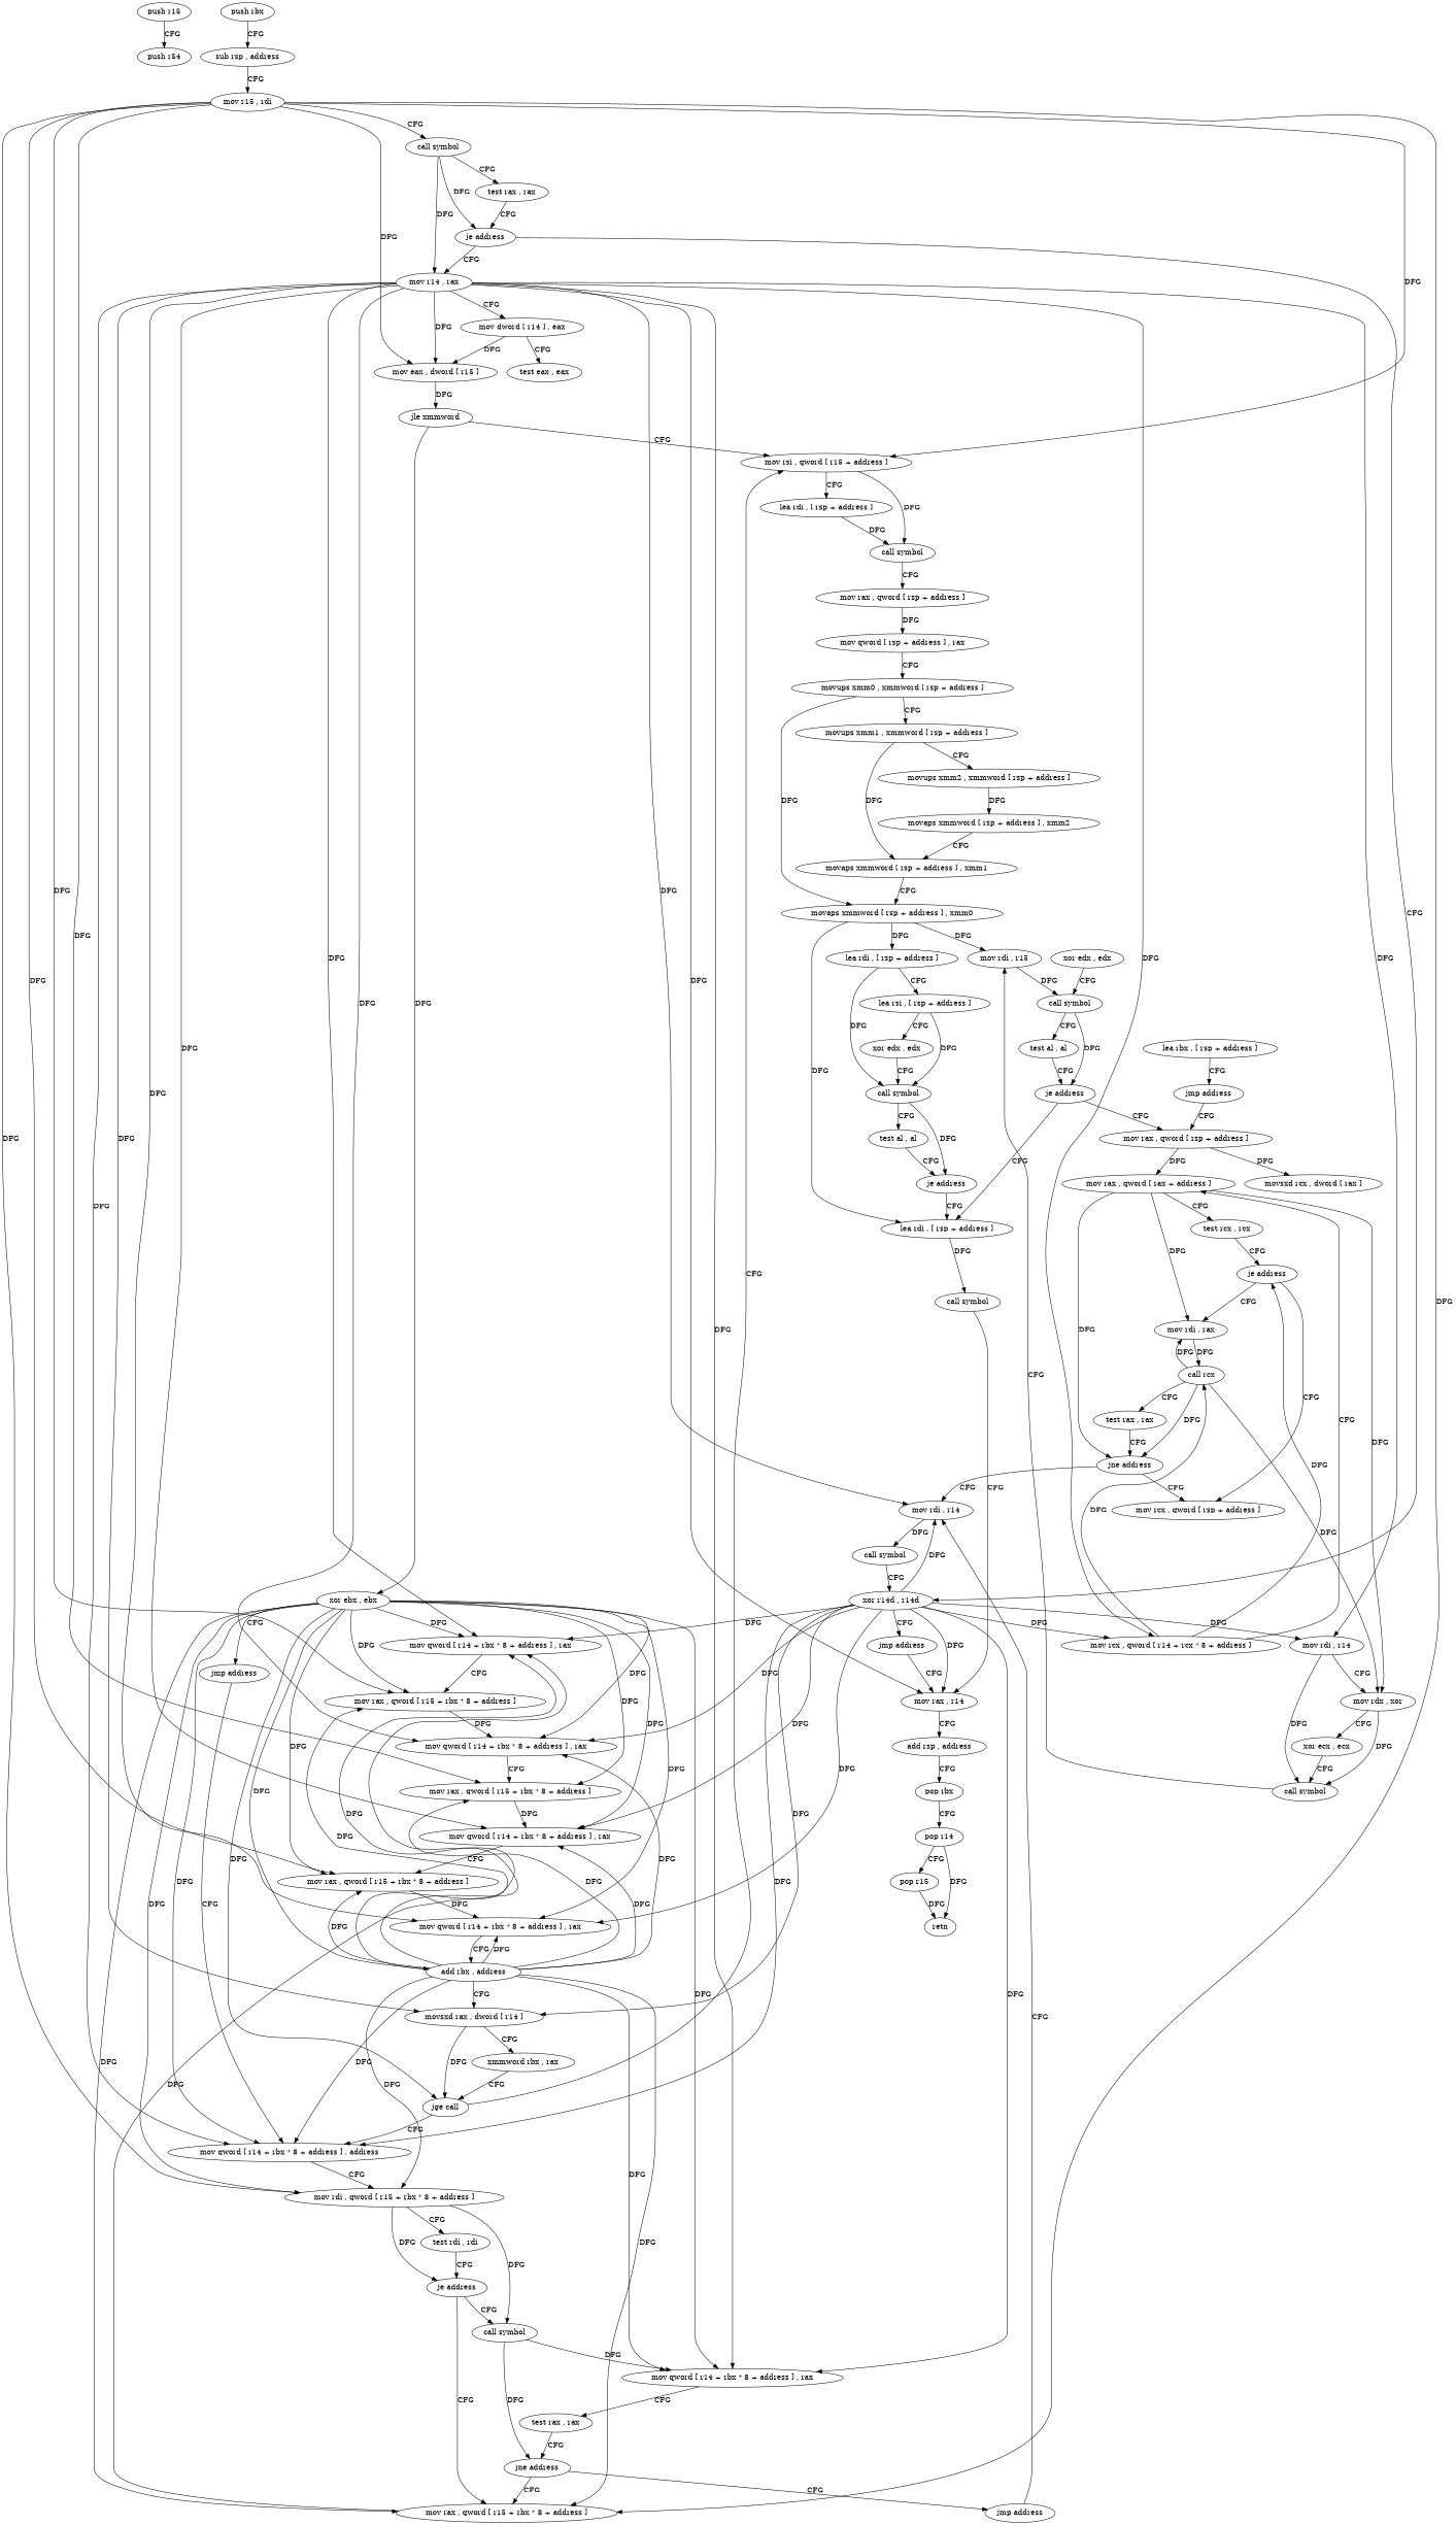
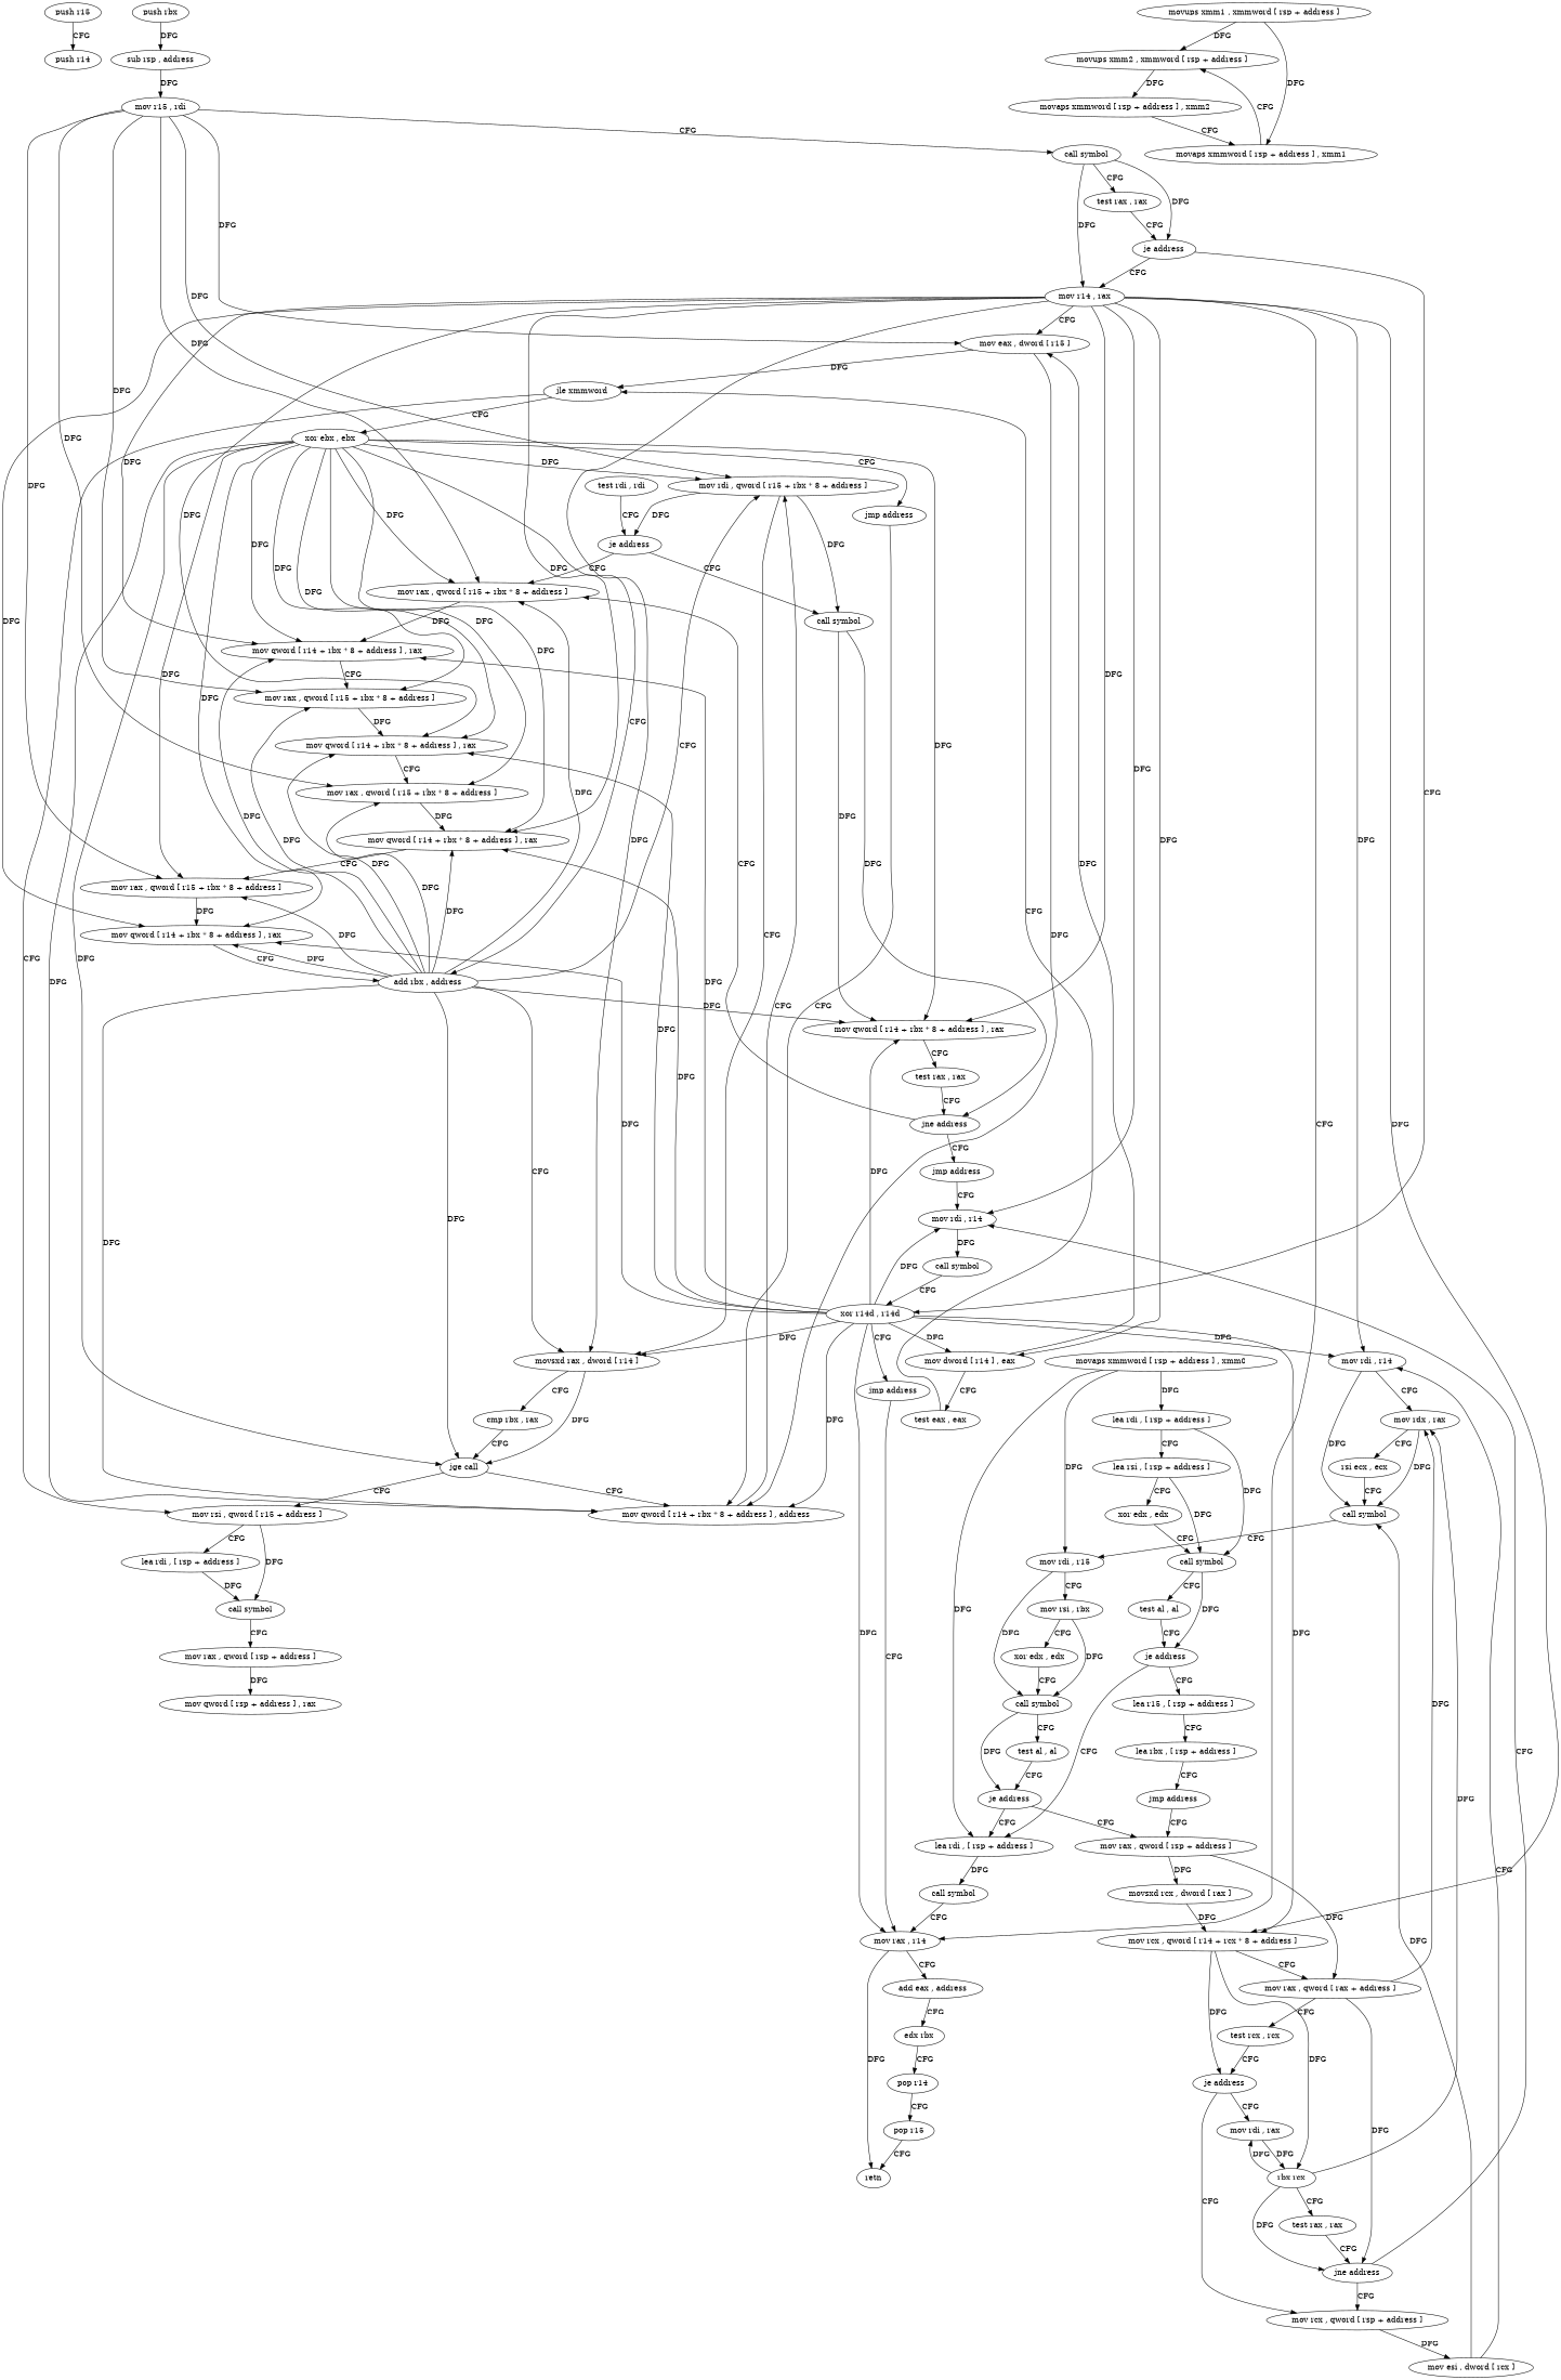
  digraph {
    n1 [label="push r15"]
-   n2 [label="push r54"]
+   n2 [label="push r14"]
    n3 [label="push rbx"]
    n4 [label="sub rsp , address"]
    n5 [label="mov r15 , rdi"]
    n6 [label="call symbol"]
    n7 [label="mov eax , dword [ r15 ]"]
    n8 [label="mov rsi , qword [ r15 + address ]"]
    n9 [label="mov rdi , qword [ r15 + rbx * 8 + address ]"]
    n10 [label="mov rax , qword [ r15 + rbx * 8 + address ]"]
    n11 [label="mov rax , qword [ r15 + rbx * 8 + address ]"]
    n12 [label="mov rax , qword [ r15 + rbx * 8 + address ]"]
    n13 [label="mov rax , qword [ r15 + rbx * 8 + address ]"]
    n14 [label="test rax , rax"]
    n15 [label="je address"]
    n16 [label="mov r14 , rax"]
    n17 [label="jle xmmword"]
    n18 [label="lea rdi , [ rsp + address ]"]
    n19 [label="call symbol"]
    n20 [label="test rdi , rdi"]
    n21 [label="je address"]
    n22 [label="call symbol"]
    n23 [label="mov qword [ r14 + rbx * 8 + address ] , rax"]
    n24 [label="mov qword [ r14 + rbx * 8 + address ] , rax"]
    n25 [label="mov qword [ r14 + rbx * 8 + address ] , rax"]
    n26 [label="mov qword [ r14 + rbx * 8 + address ] , rax"]
    n27 [label="xor r14d , r14d"]
    n28 [label="mov rax , r14"]
    n29 [label="mov dword [ r14 ] , eax"]
    n30 [label="mov qword [ r14 + rbx * 8 + address ] , address"]
    n31 [label="mov rcx , qword [ r14 + rcx * 8 + address ]"]
    n32 [label="movsxd rax , dword [ r14 ]"]
    n33 [label="mov qword [ r14 + rbx * 8 + address ] , rax"]
    n34 [label="mov rdi , r14"]
    n35 [label="mov rdi , r14"]
    n36 [label="jmp address"]
-   n37 [label="add rsp , address"]
+   n37 [label="add eax , address"]
    n38 [label=retn]
    n39 [label="test eax , eax"]
    n40 [label="mov rax , qword [ rax + address ]"]
    n41 [label="je address"]
-   n42 [label="call rcx"]
+   n42 [label="rbx rcx"]
    n43 [label="add rbx , address"]
    n44 [label="jge call"]
-   n45 [label="xmmword rbx , rax"]
+   n45 [label="cmp rbx , rax"]
    n46 [label="test rax , rax"]
-   n47 [label="mov rdx , xor"]
+   n47 [label="mov rdx , rax"]
    n48 [label="call symbol"]
    n49 [label="call symbol"]
-   n50 [label="pop rbx"]
+   n50 [label="edx rbx"]
    n51 [label="xor ebx , ebx"]
    n52 [label="jmp address"]
    n53 [label="mov rax , qword [ rsp + address ]"]
    n54 [label="pop r14"]
    n55 [label="pop r15"]
    n56 [label="mov qword [ rsp + address ] , rax"]
-   n57 [label="movups xmm0 , xmmword [ rsp + address ]"]
    n58 [label="movups xmm1 , xmmword [ rsp + address ]"]
    n59 [label="movaps xmmword [ rsp + address ] , xmm0"]
    n60 [label="movups xmm2 , xmmword [ rsp + address ]"]
    n61 [label="movaps xmmword [ rsp + address ] , xmm1"]
    n62 [label="lea rdi , [ rsp + address ]"]
    n63 [label="lea rdi , [ rsp + address ]"]
    n64 [label="mov rdi , r15"]
    n65 [label="movaps xmmword [ rsp + address ] , xmm2"]
    n66 [label="lea rsi , [ rsp + address ]"]
    n67 [label="call symbol"]
    n68 [label="call symbol"]
+   n69 [label="mov rsi , rbx"]
    n70 [label="call symbol"]
    n71 [label="xor edx , edx"]
    n72 [label="test al , al"]
    n73 [label="je address"]
+   n74 [label="lea r15 , [ rsp + address ]"]
    n75 [label="lea rbx , [ rsp + address ]"]
    n76 [label="jmp address"]
    n77 [label="mov rax , qword [ rsp + address ]"]
    n78 [label="movsxd rcx , dword [ rax ]"]
    n79 [label="test rcx , rcx"]
    n80 [label="mov rdi , rax"]
    n81 [label="jne address"]
    n82 [label="jne address"]
    n83 [label="jmp address"]
    n84 [label="mov rcx , qword [ rsp + address ]"]
    n85 [label="test rax , rax"]
-   n86 [label="xor ecx , ecx"]
+   n86 [label="rsi ecx , ecx"]
+   n87 [label="mov esi , dword [ rcx ]"]
    n88 [label="xor edx , edx"]
    n89 [label="test al , al"]
    n90 [label="je address"]
    n1 -> n2 [label=CFG]
-   n3 -> n4 [label=CFG]
-   n4 -> n5 [label=CFG]
+   n3 -> n4 [label=DFG]
+   n4 -> n5 [label=DFG]
    n5 -> n6 [label=CFG]
    n5 -> n7 [label=DFG]
-   n5 -> n8 [label=DFG]
    n5 -> n9 [label=DFG]
    n5 -> n10 [label=DFG]
    n5 -> n11 [label=DFG]
    n5 -> n12 [label=DFG]
    n5 -> n13 [label=DFG]
    n6 -> n14 [label=CFG]
    n6 -> n15 [label=DFG]
    n6 -> n16 [label=DFG]
    n7 -> n17 [label=DFG]
    n8 -> n18 [label=CFG]
    n8 -> n19 [label=DFG]
-   n9 -> n20 [label=CFG]
+   n9 -> n32 [label=CFG]
    n9 -> n21 [label=DFG]
    n9 -> n22 [label=DFG]
    n10 -> n23 [label=DFG]
    n11 -> n24 [label=DFG]
    n12 -> n25 [label=DFG]
    n13 -> n26 [label=DFG]
    n14 -> n15 [label=CFG]
    n15 -> n16 [label=CFG]
    n15 -> n27 [label=CFG]
-   n16 -> n7 [label=DFG]
+   n16 -> n7 [label=CFG]
    n16 -> n23 [label=DFG]
    n16 -> n24 [label=DFG]
    n16 -> n25 [label=DFG]
    n16 -> n26 [label=DFG]
-   n16 -> n28 [label=DFG]
-   n16 -> n29 [label=CFG]
-   n16 -> n30 [label=DFG]
+   n16 -> n28 [label=CFG]
+   n16 -> n29 [label=DFG]
+   n7 -> n30 [label=DFG]
    n16 -> n31 [label=DFG]
    n16 -> n32 [label=DFG]
    n16 -> n33 [label=DFG]
    n16 -> n34 [label=DFG]
    n16 -> n35 [label=DFG]
    n17 -> n8 [label=CFG]
-   n17 -> n51 [label=DFG]
+   n17 -> n51 [label=CFG]
    n18 -> n19 [label=DFG]
    n19 -> n53 [label=CFG]
    n20 -> n21 [label=CFG]
    n21 -> n10 [label=CFG]
    n21 -> n22 [label=CFG]
    n22 -> n33 [label=DFG]
    n22 -> n82 [label=DFG]
    n23 -> n11 [label=CFG]
    n24 -> n12 [label=CFG]
    n25 -> n13 [label=CFG]
    n26 -> n43 [label=CFG]
    n27 -> n23 [label=DFG]
    n27 -> n24 [label=DFG]
    n27 -> n25 [label=DFG]
    n27 -> n26 [label=DFG]
    n27 -> n28 [label=DFG]
+   n27 -> n29 [label=DFG]
    n27 -> n30 [label=DFG]
    n27 -> n31 [label=DFG]
    n27 -> n32 [label=DFG]
    n27 -> n33 [label=DFG]
    n27 -> n34 [label=DFG]
    n27 -> n35 [label=DFG]
    n27 -> n36 [label=CFG]
    n28 -> n37 [label=CFG]
-   n54 -> n38 [label=DFG]
+   n28 -> n38 [label=DFG]
    n29 -> n7 [label=DFG]
    n29 -> n39 [label=CFG]
    n30 -> n9 [label=CFG]
    n31 -> n40 [label=CFG]
    n31 -> n41 [label=DFG]
    n31 -> n42 [label=DFG]
    n32 -> n44 [label=DFG]
    n32 -> n45 [label=CFG]
    n33 -> n46 [label=CFG]
    n34 -> n47 [label=CFG]
    n34 -> n48 [label=DFG]
    n35 -> n49 [label=DFG]
    n36 -> n28 [label=CFG]
    n37 -> n50 [label=CFG]
+   n39 -> n17 [label=CFG]
    n40 -> n47 [label=DFG]
    n40 -> n79 [label=CFG]
-   n40 -> n80 [label=DFG]
    n40 -> n81 [label=DFG]
    n41 -> n80 [label=CFG]
    n41 -> n84 [label=CFG]
    n42 -> n47 [label=DFG]
    n42 -> n80 [label=DFG]
    n42 -> n81 [label=DFG]
    n42 -> n85 [label=CFG]
-   n43 -> n9 [label=DFG]
+   n43 -> n9 [label=CFG]
    n43 -> n10 [label=DFG]
    n43 -> n11 [label=DFG]
    n43 -> n12 [label=DFG]
    n43 -> n13 [label=DFG]
    n43 -> n23 [label=DFG]
    n43 -> n24 [label=DFG]
    n43 -> n25 [label=DFG]
    n43 -> n26 [label=DFG]
    n43 -> n30 [label=DFG]
    n43 -> n32 [label=CFG]
    n43 -> n33 [label=DFG]
+   n43 -> n44 [label=DFG]
    n44 -> n8 [label=CFG]
    n44 -> n30 [label=CFG]
    n45 -> n44 [label=CFG]
    n46 -> n82 [label=CFG]
    n47 -> n48 [label=DFG]
    n47 -> n86 [label=CFG]
    n48 -> n64 [label=CFG]
    n49 -> n27 [label=CFG]
    n50 -> n54 [label=CFG]
    n51 -> n9 [label=DFG]
    n51 -> n10 [label=DFG]
    n51 -> n11 [label=DFG]
    n51 -> n12 [label=DFG]
    n51 -> n13 [label=DFG]
    n51 -> n23 [label=DFG]
    n51 -> n24 [label=DFG]
    n51 -> n25 [label=DFG]
    n51 -> n26 [label=DFG]
    n51 -> n30 [label=DFG]
    n51 -> n33 [label=DFG]
-   n51 -> n43 [label=DFG]
+   n51 -> n43 [label=CFG]
    n51 -> n44 [label=DFG]
    n51 -> n52 [label=CFG]
    n52 -> n30 [label=CFG]
    n53 -> n56 [label=DFG]
    n54 -> n55 [label=CFG]
-   n55 -> n38 [label=DFG]
-   n56 -> n57 [label=CFG]
-   n57 -> n58 [label=CFG]
-   n57 -> n59 [label=DFG]
-   n58 -> n60 [label=CFG]
+   n55 -> n38 [label=CFG]
+   n58 -> n60 [label=DFG]
    n58 -> n61 [label=DFG]
    n59 -> n62 [label=DFG]
    n59 -> n63 [label=DFG]
    n59 -> n64 [label=DFG]
    n60 -> n65 [label=DFG]
-   n61 -> n59 [label=CFG]
+   n61 -> n60 [label=CFG]
    n62 -> n66 [label=CFG]
    n62 -> n67 [label=DFG]
    n63 -> n68 [label=DFG]
+   n64 -> n69 [label=CFG]
    n64 -> n70 [label=DFG]
    n65 -> n61 [label=CFG]
    n66 -> n67 [label=DFG]
    n66 -> n71 [label=CFG]
    n67 -> n72 [label=CFG]
    n67 -> n73 [label=DFG]
    n68 -> n28 [label=CFG]
+   n69 -> n70 [label=DFG]
+   n69 -> n88 [label=CFG]
    n70 -> n89 [label=CFG]
    n70 -> n90 [label=DFG]
    n71 -> n67 [label=CFG]
    n72 -> n73 [label=CFG]
    n73 -> n63 [label=CFG]
+   n73 -> n74 [label=CFG]
+   n74 -> n75 [label=CFG]
    n75 -> n76 [label=CFG]
    n76 -> n77 [label=CFG]
    n77 -> n40 [label=DFG]
    n77 -> n78 [label=DFG]
+   n78 -> n31 [label=DFG]
    n79 -> n41 [label=CFG]
    n80 -> n42 [label=DFG]
    n81 -> n35 [label=CFG]
    n81 -> n84 [label=CFG]
    n82 -> n10 [label=CFG]
    n82 -> n83 [label=CFG]
    n83 -> n35 [label=CFG]
+   n84 -> n87 [label=DFG]
    n85 -> n81 [label=CFG]
    n86 -> n48 [label=CFG]
+   n87 -> n34 [label=CFG]
+   n87 -> n48 [label=DFG]
    n88 -> n70 [label=CFG]
    n89 -> n90 [label=CFG]
    n90 -> n63 [label=CFG]
    n90 -> n77 [label=CFG]
  }
